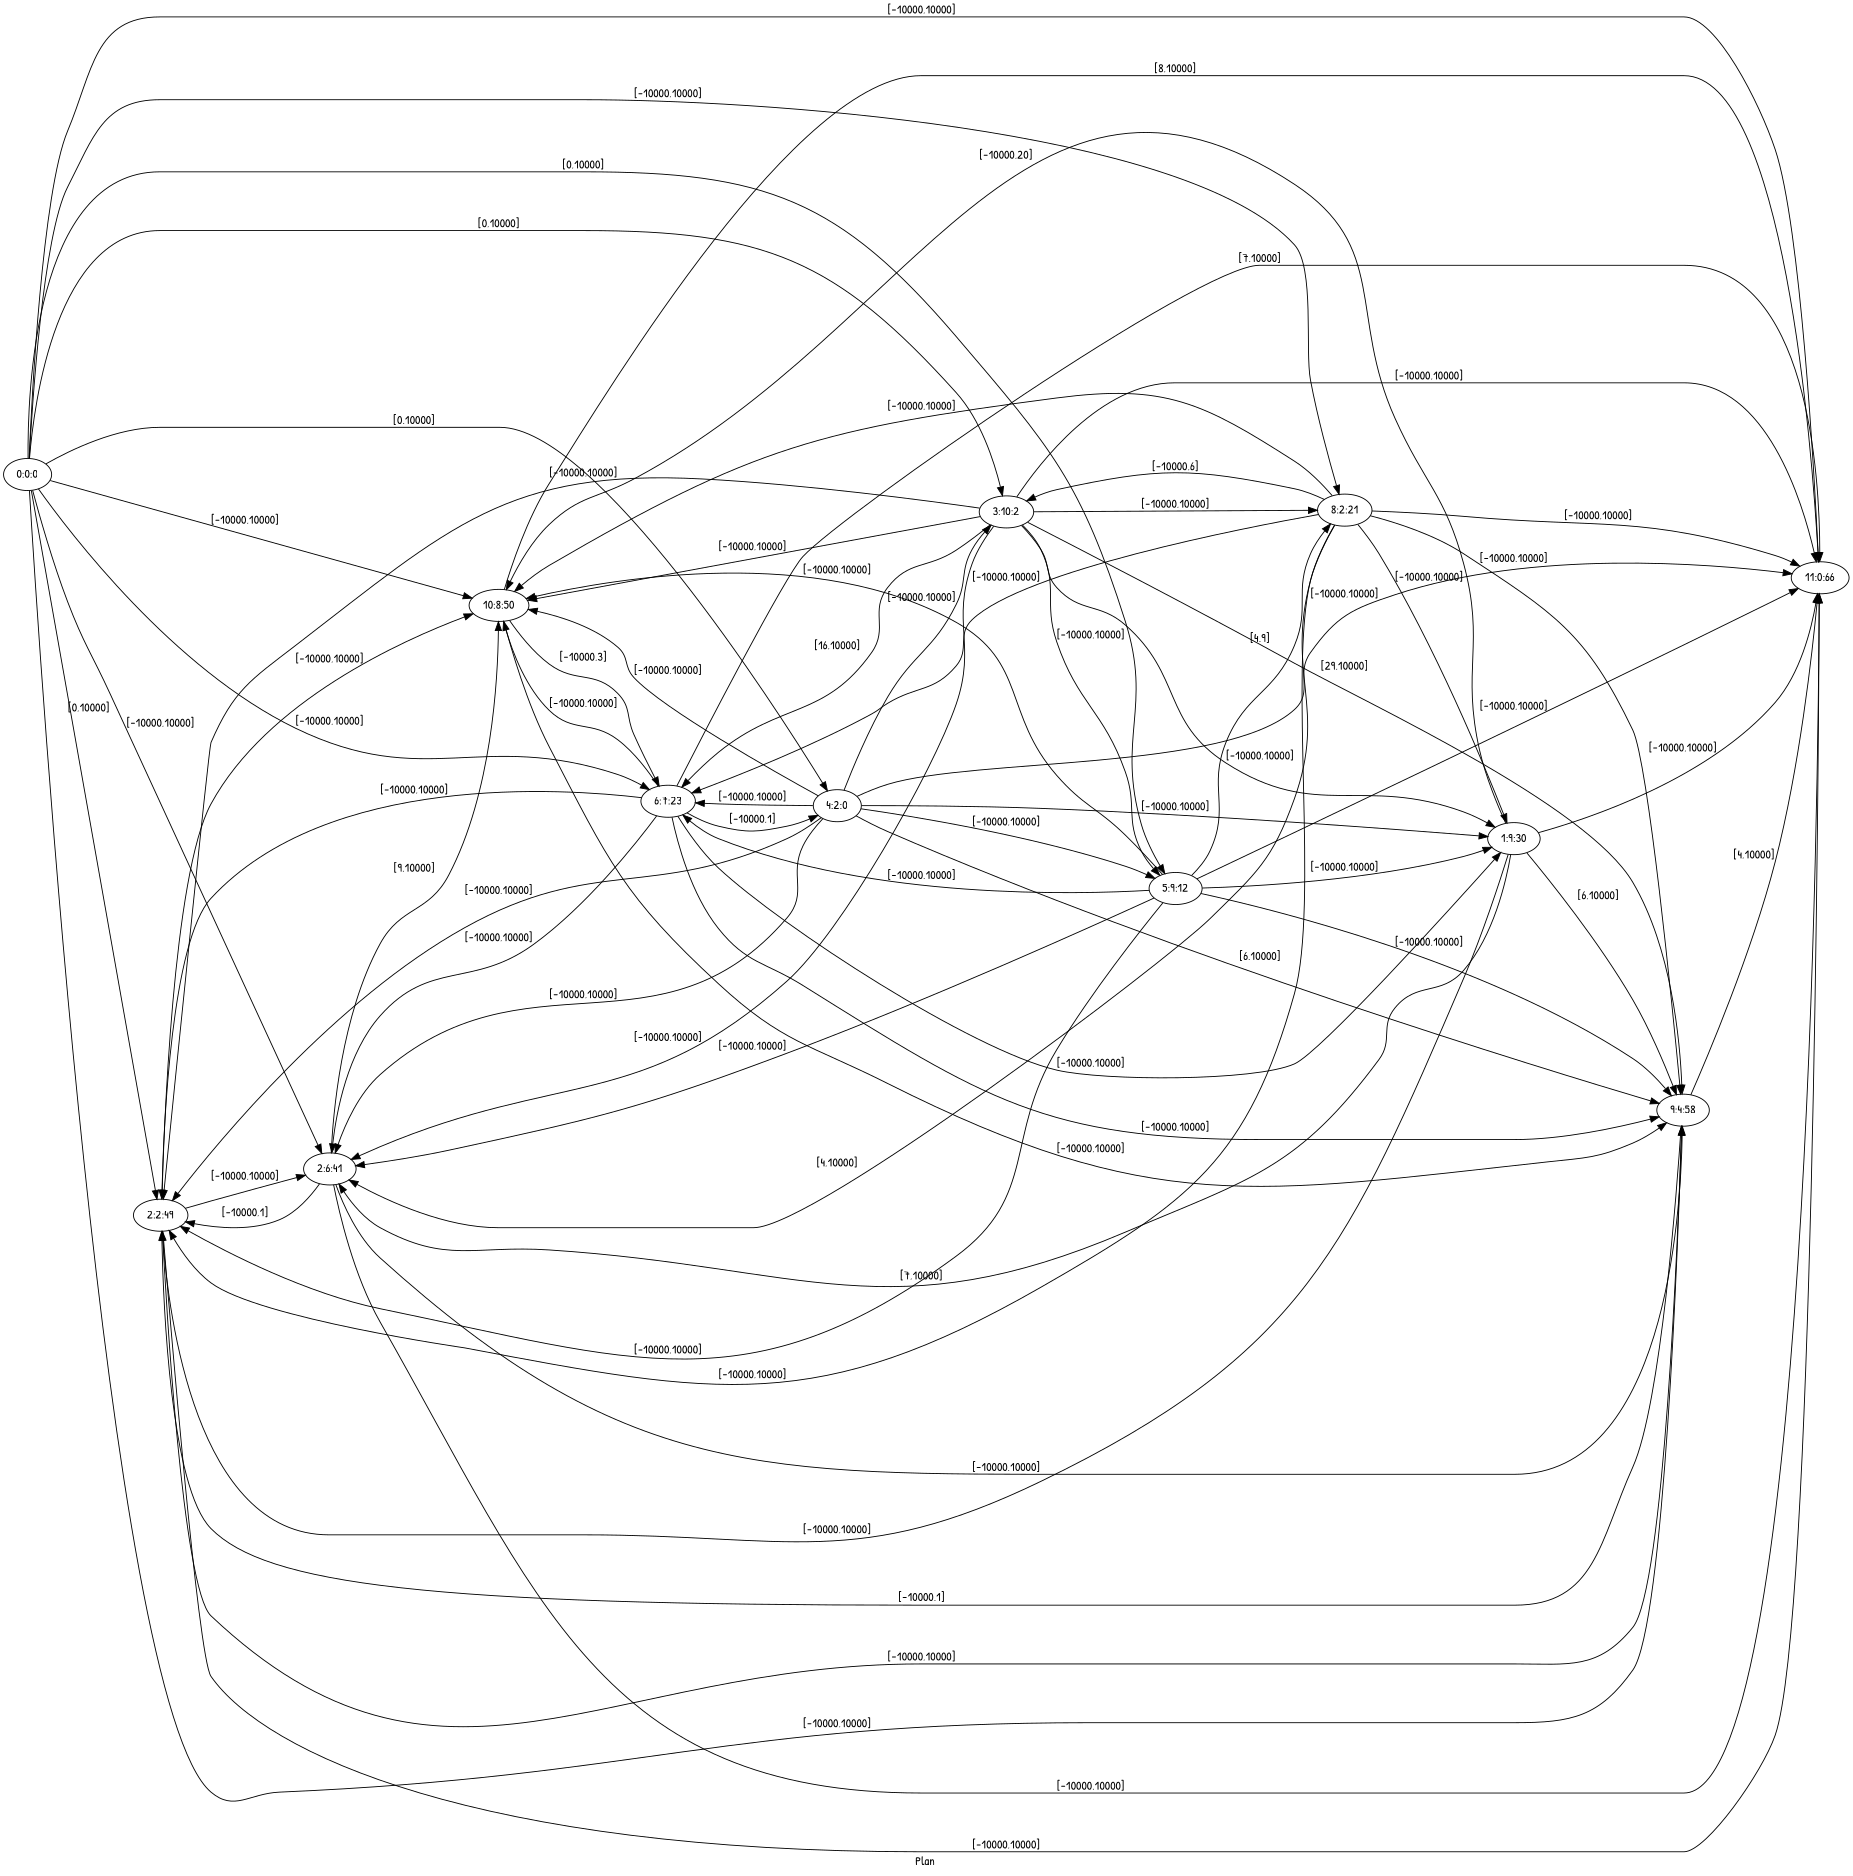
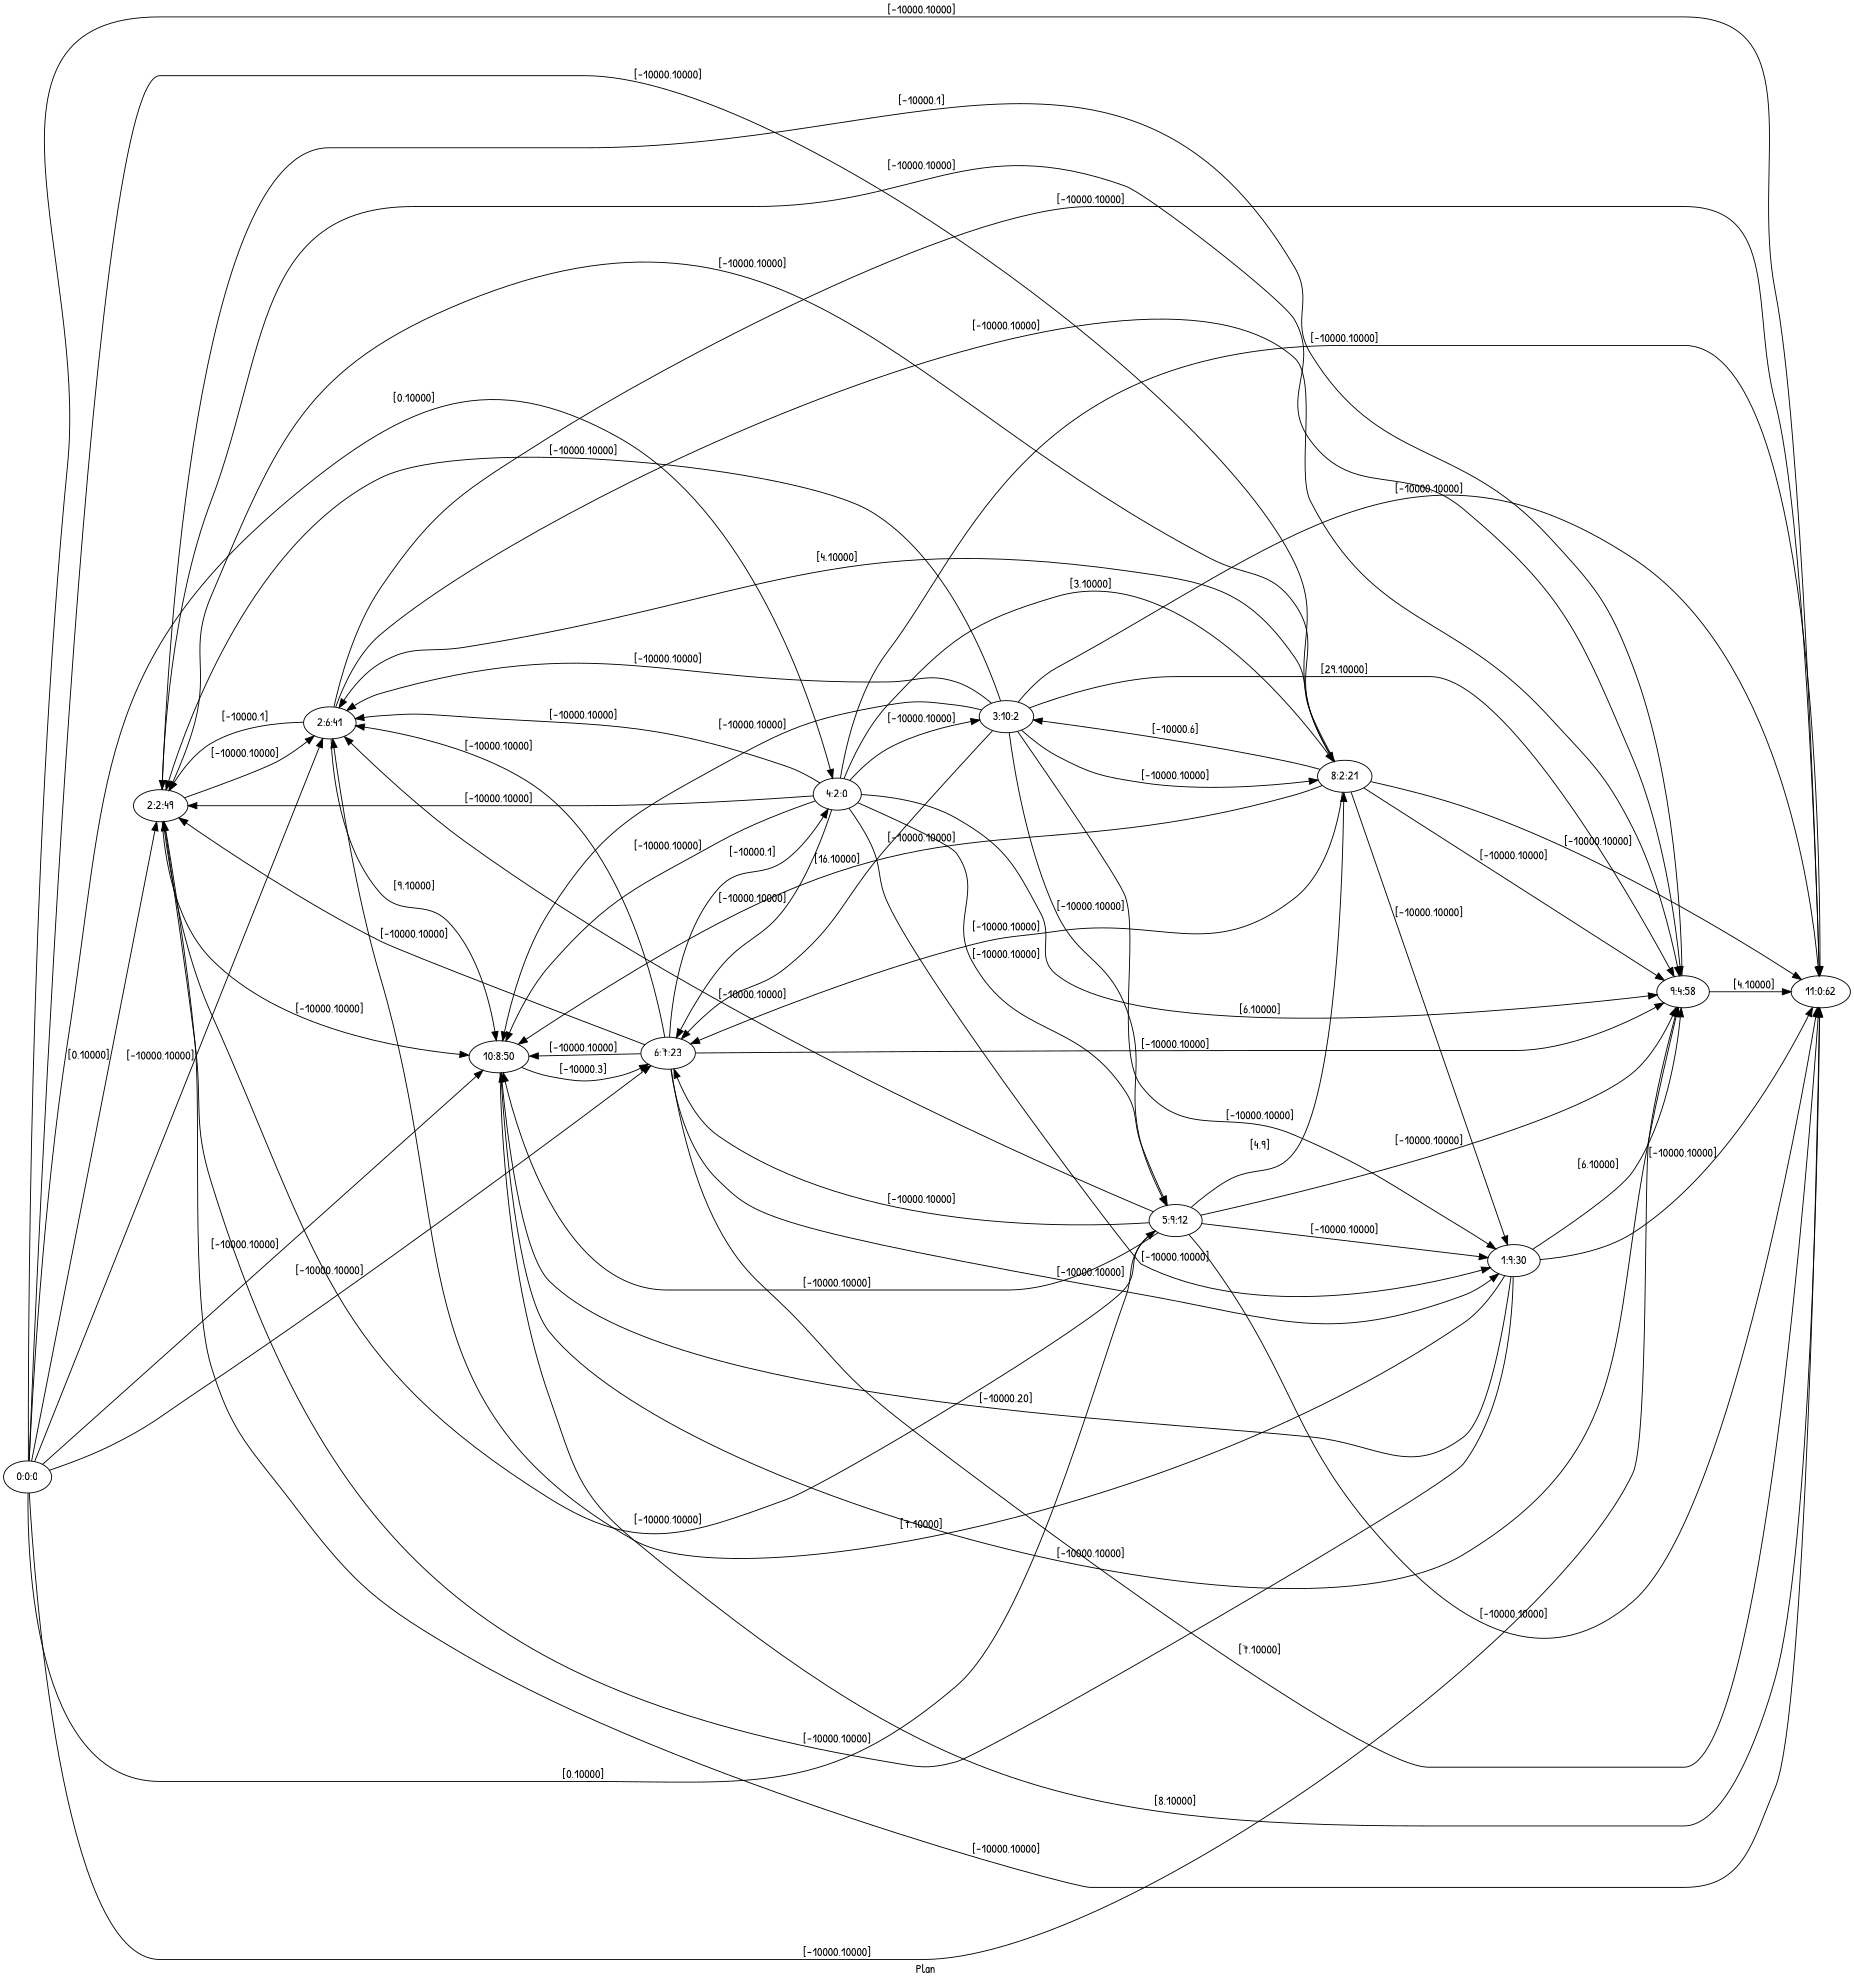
  digraph {
    fldt=0.551814
    fontname="Patrick Hand"
    label="Plan "
    nodesep=.45
    rankdir=LR
    node [fontname="Patrick Hand"]
    edge [fontname="Patrick Hand"]
    n1 [label="2:2:49"]
    "0:0:0"
    "3:10:2"
    "4:2:0"
    "5:9:12"
    "6:7:23"
    n7 [label="2:6:41"]
    "8:2:21"
    "9:4:58"
    "10:8:50"
-   "11:0:62" [label="11:0:66"]
+   "11:0:62"
    "1:9:30"
    n1 -> n7 [label="[-10000,10000]"]
    n1 -> "9:4:58" [label="[-10000,10000]"]
    n1 -> "10:8:50" [label="[-10000,10000]"]
    n1 -> "11:0:62" [label="[-10000,10000]"]
    "0:0:0" -> n1 [label="[0,10000]"]
-   "0:0:0" -> "3:10:2" [label="[0,10000]"]
    "0:0:0" -> "4:2:0" [label="[0,10000]"]
    "0:0:0" -> "5:9:12" [label="[0,10000]"]
    "0:0:0" -> "6:7:23" [label="[-10000,10000]"]
    "0:0:0" -> n7 [label="[-10000,10000]"]
    "0:0:0" -> "8:2:21" [label="[-10000,10000]"]
    "0:0:0" -> "9:4:58" [label="[-10000,10000]"]
    "0:0:0" -> "10:8:50" [label="[-10000,10000]"]
    "0:0:0" -> "11:0:62" [label="[-10000,10000]"]
    "3:10:2" -> n1 [label="[-10000,10000]"]
    "3:10:2" -> "5:9:12" [label="[-10000,10000]"]
    "3:10:2" -> "6:7:23" [label="[16,10000]"]
    "3:10:2" -> n7 [label="[-10000,10000]"]
    "3:10:2" -> "8:2:21" [label="[-10000,10000]"]
    "3:10:2" -> "9:4:58" [label="[29,10000]"]
    "3:10:2" -> "10:8:50" [label="[-10000,10000]"]
    "3:10:2" -> "11:0:62" [label="[-10000,10000]"]
    "3:10:2" -> "1:9:30" [label="[-10000,10000]"]
    "4:2:0" -> n1 [label="[-10000,10000]"]
    "4:2:0" -> "3:10:2" [label="[-10000,10000]"]
    "4:2:0" -> "5:9:12" [label="[-10000,10000]"]
    "4:2:0" -> "6:7:23" [label="[-10000,10000]"]
    "4:2:0" -> n7 [label="[-10000,10000]"]
+   "4:2:0" -> "8:2:21" [label="[3,10000]"]
    "4:2:0" -> "9:4:58" [label="[6,10000]"]
    "4:2:0" -> "10:8:50" [label="[-10000,10000]"]
    "4:2:0" -> "11:0:62" [label="[-10000,10000]"]
    "4:2:0" -> "1:9:30" [label="[-10000,10000]"]
    "5:9:12" -> n1 [label="[-10000,10000]"]
    "5:9:12" -> "6:7:23" [label="[-10000,10000]"]
    "5:9:12" -> n7 [label="[-10000,10000]"]
    "5:9:12" -> "8:2:21" [label="[4,9]"]
    "5:9:12" -> "9:4:58" [label="[-10000,10000]"]
    "5:9:12" -> "10:8:50" [label="[-10000,10000]"]
    "5:9:12" -> "11:0:62" [label="[-10000,10000]"]
    "5:9:12" -> "1:9:30" [label="[-10000,10000]"]
    "6:7:23" -> n1 [label="[-10000,10000]"]
    "6:7:23" -> "4:2:0" [label="[-10000,1]"]
    "6:7:23" -> n7 [label="[-10000,10000]"]
    "6:7:23" -> "9:4:58" [label="[-10000,10000]"]
    "6:7:23" -> "10:8:50" [label="[-10000,10000]"]
    "6:7:23" -> "11:0:62" [label="[7,10000]"]
    "6:7:23" -> "1:9:30" [label="[-10000,10000]"]
    n7 -> n1 [label="[-10000,1]"]
    n7 -> "9:4:58" [label="[-10000,10000]"]
    n7 -> "10:8:50" [label="[9,10000]"]
    n7 -> "11:0:62" [label="[-10000,10000]"]
    "8:2:21" -> n1 [label="[-10000,10000]"]
    "8:2:21" -> "3:10:2" [label="[-10000,6]"]
    "8:2:21" -> "6:7:23" [label="[-10000,10000]"]
    "8:2:21" -> n7 [label="[4,10000]"]
    "8:2:21" -> "9:4:58" [label="[-10000,10000]"]
    "8:2:21" -> "10:8:50" [label="[-10000,10000]"]
    "8:2:21" -> "11:0:62" [label="[-10000,10000]"]
    "8:2:21" -> "1:9:30" [label="[-10000,10000]"]
    "9:4:58" -> n1 [label="[-10000,1]"]
    "9:4:58" -> "11:0:62" [label="[4,10000]"]
    "10:8:50" -> "6:7:23" [label="[-10000,3]"]
    "10:8:50" -> "9:4:58" [label="[-10000,10000]"]
    "10:8:50" -> "11:0:62" [label="[8,10000]"]
    "1:9:30" -> n1 [label="[-10000,10000]"]
    "1:9:30" -> n7 [label="[7,10000]"]
    "1:9:30" -> "9:4:58" [label="[6,10000]"]
    "1:9:30" -> "10:8:50" [label="[-10000,20]"]
    "1:9:30" -> "11:0:62" [label="[-10000,10000]"]
  }
